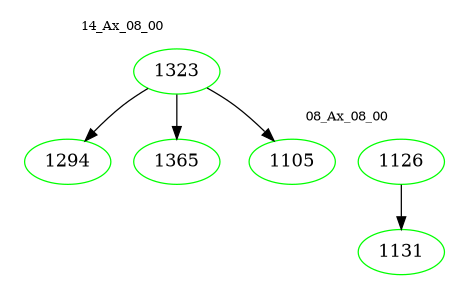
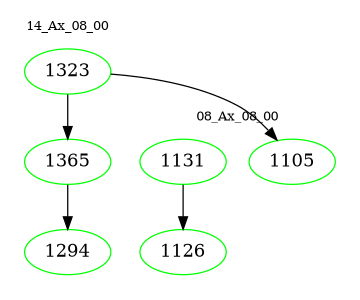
  digraph {
    node [color=green]
    edge [color=black]
    n1 [label=1323]
    n2 [label=1294]
    n3 [label=1365]
    n4 [label=1126]
    n5 [label=1105]
    n6 [label=1131]
    subgraph cluster_1 {
      color=white
      fontsize=10
      label="14_Ax_08_00"
      n1
      n2
      n3
    }
    subgraph cluster_2 {
      color=white
      fontsize=10
      label="08_Ax_08_00"
      n4
      n5
      n6
    }
-   n1 -> n2
+   n3 -> n2
    n1 -> n3
    n1 -> n5
-   n4 -> n6
+   n6 -> n4
  }
